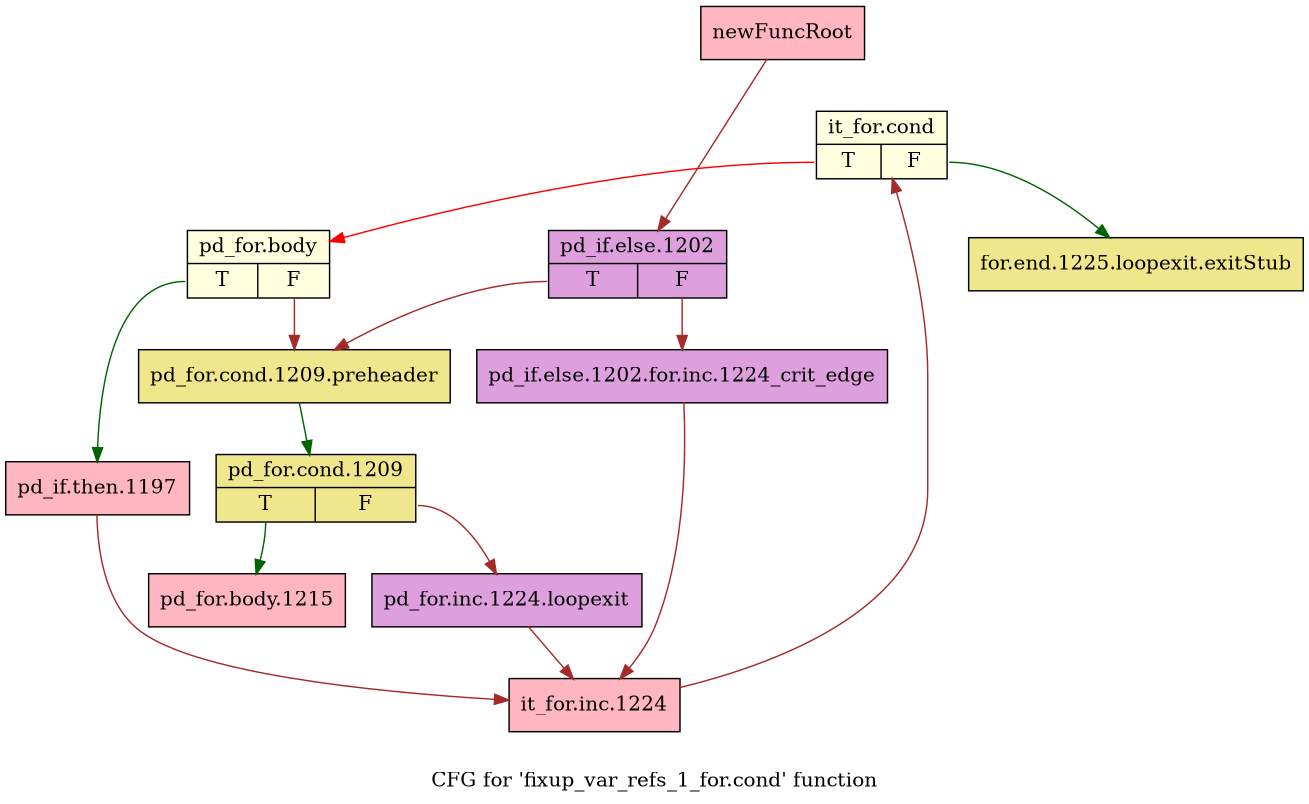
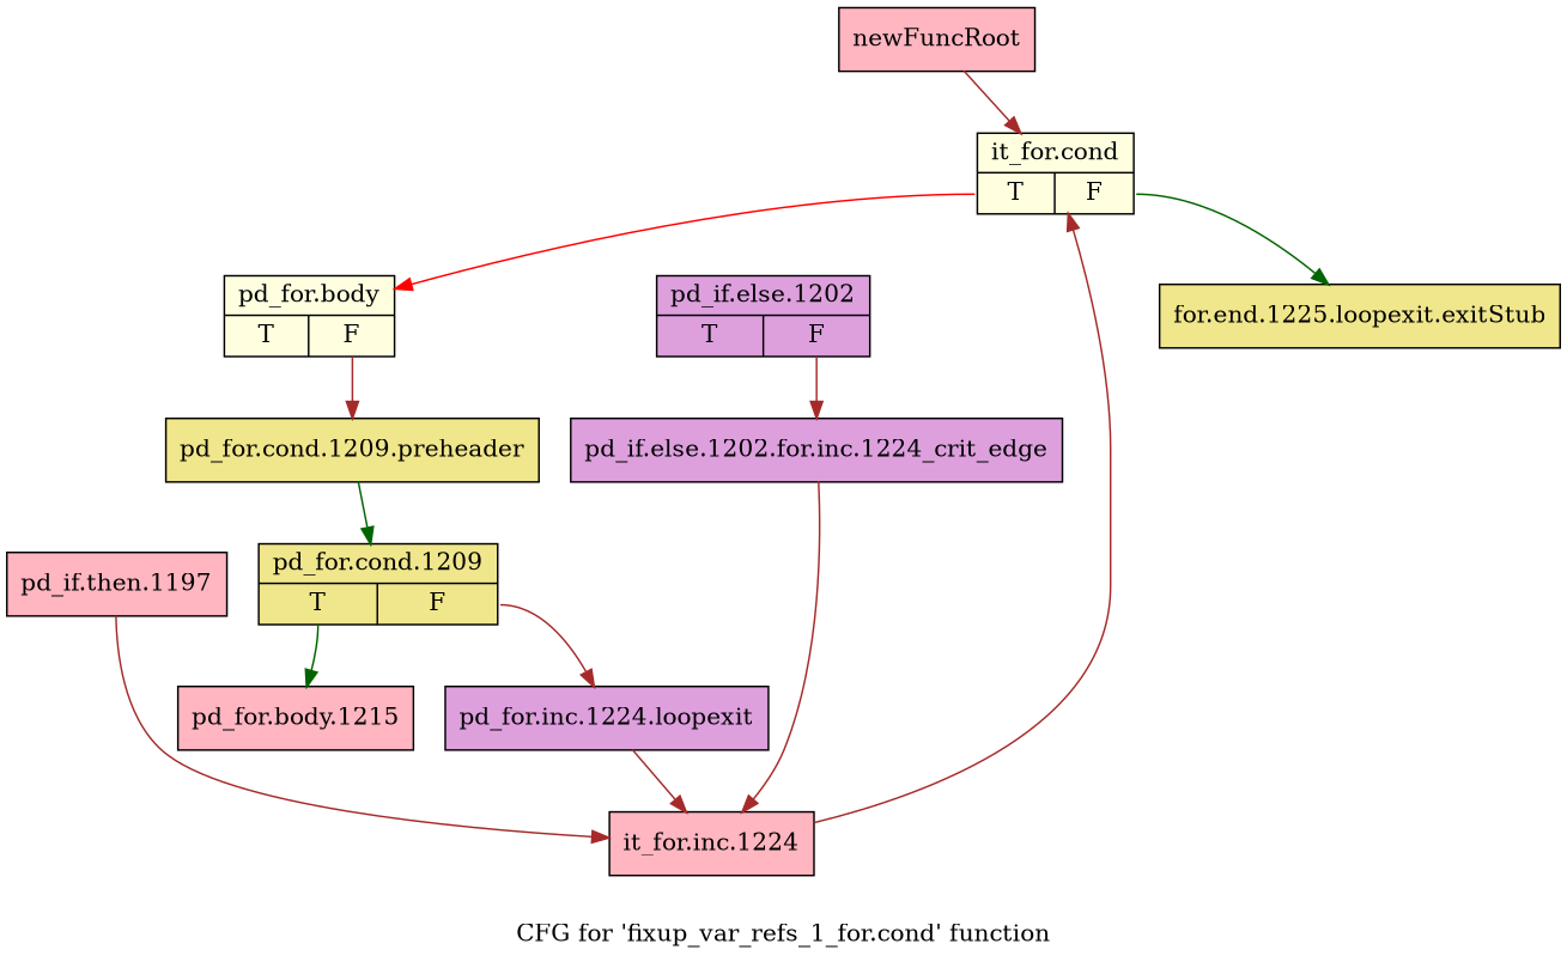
  digraph {
    label="CFG for 'fixup_var_refs_1_for.cond' function"
    node [fillcolor=lightpink shape=record style=filled]
    edge [color=brown]
    n1 [label="{newFuncRoot}"]
    n2 [fillcolor=lightyellow label="{it_for.cond|{<s0>T|<s1>F}}"]
    n3 [fillcolor=khaki label="{for.end.1225.loopexit.exitStub}"]
    n4 [fillcolor=lightyellow label="{pd_for.body|{<s0>T|<s1>F}}"]
    n5 [label="{pd_if.then.1197}"]
    n6 [fillcolor=khaki label="{pd_for.cond.1209.preheader}"]
    n7 [label="{it_for.inc.1224}"]
    n8 [fillcolor=plum label="{pd_if.else.1202|{<s0>T|<s1>F}}"]
    n9 [fillcolor=plum label="{pd_if.else.1202.for.inc.1224_crit_edge}"]
    n10 [fillcolor=khaki label="{pd_for.cond.1209|{<s0>T|<s1>F}}"]
    n11 [label="{pd_for.body.1215}"]
    n12 [fillcolor=plum label="{pd_for.inc.1224.loopexit}"]
-   n1 -> n8
+   n1 -> n2
    n2 -> n3 [color=darkgreen tailport=s1]
    n2 -> n4 [color=red tailport=s0]
-   n4 -> n5 [color=darkgreen tailport=s0]
    n4 -> n6 [tailport=s1]
    n5 -> n7
    n6 -> n10 [color=darkgreen]
    n7 -> n2
-   n8 -> n6 [tailport=s0]
    n8 -> n9 [tailport=s1]
    n9 -> n7
    n10 -> n11 [color=darkgreen tailport=s0]
    n10 -> n12 [tailport=s1]
    n12 -> n7
  }
